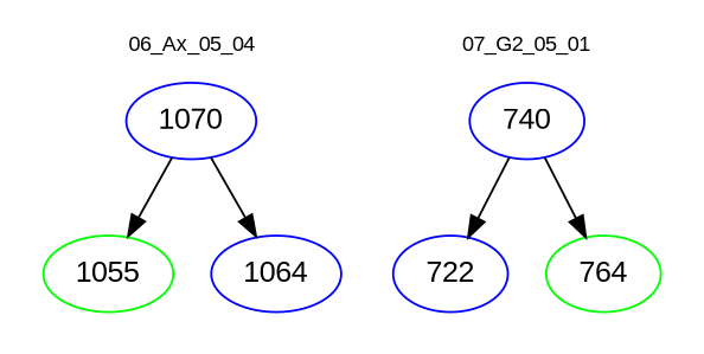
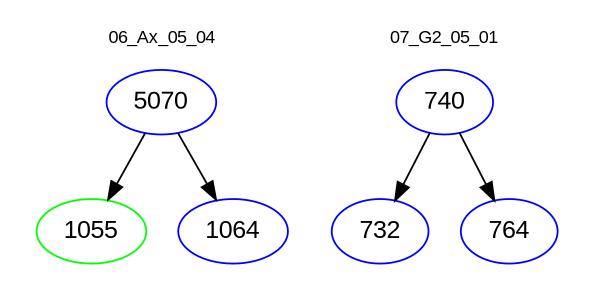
  digraph {
    fontname="Liberation Sans"
    node [color=blue fontname="Liberation Sans"]
    edge [color=black fontname="Liberation Sans"]
-   n1 [label=1070]
+   n1 [label=5070]
    n2 [color=green label=1055]
    n3 [label=1064]
    n4 [label=740]
-   n5 [label=722]
-   n6 [color=green label=764]
+   n5 [label=732]
+   n6 [label=764]
    subgraph cluster_1 {
      color=white
      fontsize=10
      label="06_Ax_05_04"
      n1
      n2
      n3
    }
    subgraph cluster_2 {
      color=white
      fontsize=10
      label="07_G2_05_01"
      n4
      n5
      n6
    }
    n1 -> n2
    n1 -> n3
    n4 -> n5
    n4 -> n6
  }
